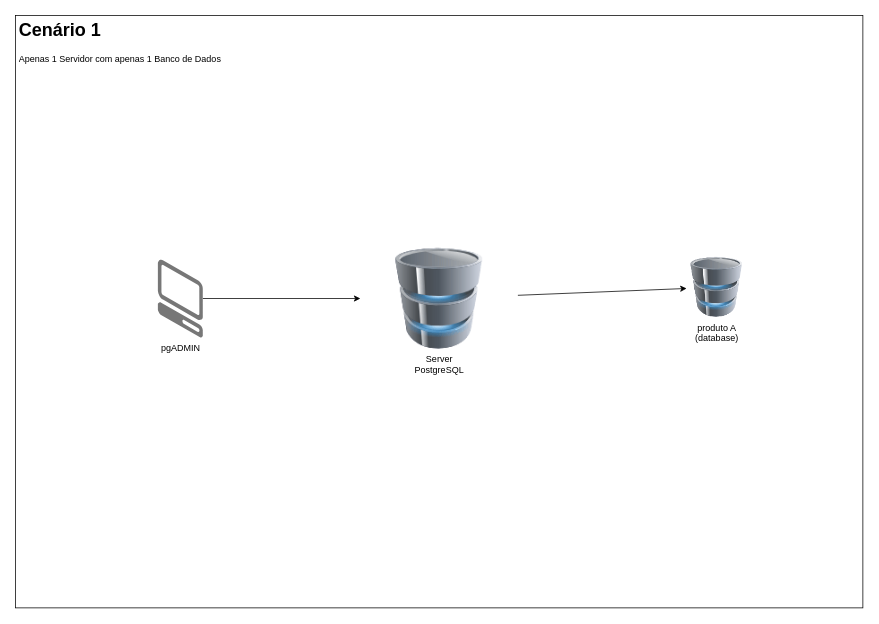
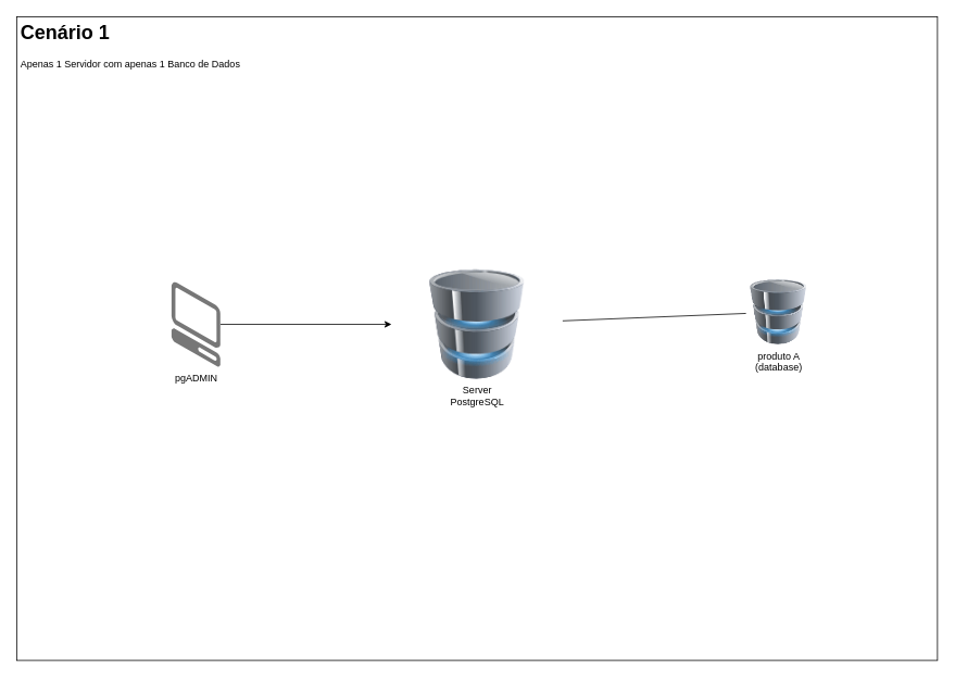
  <mxCell id="0" />
  <mxCell id="1" parent="0" />
  <mxCell id="2" value="&lt;h1&gt;Cenário 1&lt;/h1&gt;&lt;p&gt;Apenas 1 Servidor com apenas 1 Banco de Dados&lt;/p&gt;" style="text;html=1;fillColor=none;spacing=5;spacingTop=-20;whiteSpace=wrap;overflow=hidden;rounded=0;strokeColor=#000000;" parent="1" vertex="1"><mxGeometry x="20" y="20" width="1130" height="790" as="geometry" /></mxCell>
- <mxCell id="3" value="" style="edgeStyle=none;rounded=0;orthogonalLoop=1;jettySize=auto;html=1;" parent="1" source="4" target="7" edge="1"><mxGeometry relative="1" as="geometry" /></mxCell>
+ <mxCell id="3" value="" style="edgeStyle=none;rounded=0;orthogonalLoop=1;jettySize=auto;html=1;endArrow=none;" parent="1" source="4" target="7" edge="1"><mxGeometry relative="1" as="geometry" /></mxCell>
  <mxCell id="4" value="Server&lt;br&gt;PostgreSQL" style="image;html=1;image=img/lib/clip_art/computers/Database_128x128.png" parent="1" vertex="1"><mxGeometry x="480" y="330" width="210" height="135" as="geometry" /></mxCell>
  <mxCell id="5" style="rounded=0;orthogonalLoop=1;jettySize=auto;html=1;entryX=0;entryY=0.5;entryDx=0;entryDy=0;" parent="1" source="6" target="4" edge="1"><mxGeometry relative="1" as="geometry" /></mxCell>
  <mxCell id="6" value="pgADMIN" style="verticalLabelPosition=bottom;html=1;verticalAlign=top;strokeWidth=1;align=center;outlineConnect=0;dashed=0;outlineConnect=0;shape=mxgraph.aws3d.client;aspect=fixed;strokeColor=none;fillColor=#777777;" parent="1" vertex="1"><mxGeometry x="210" y="345.5" width="60" height="104" as="geometry" /></mxCell>
  <mxCell id="7" value="produto A&lt;br&gt;(database)" style="image;html=1;image=img/lib/clip_art/computers/Database_128x128.png" parent="1" vertex="1"><mxGeometry x="915" y="342.5" width="80" height="80" as="geometry" /></mxCell>
